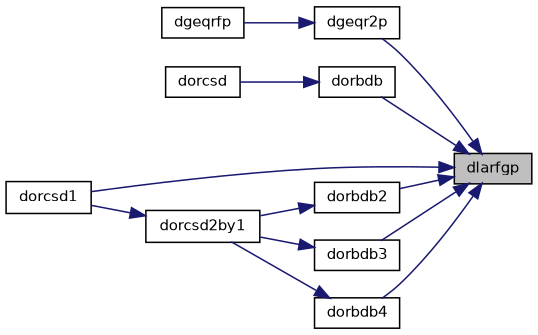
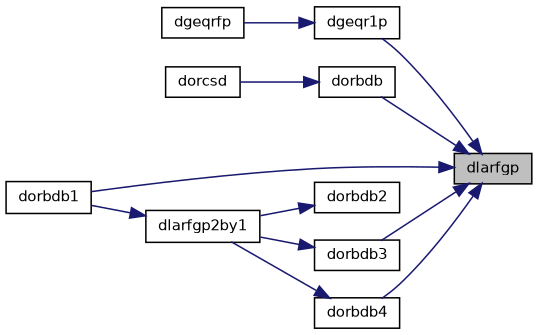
  digraph {
    rankdir=RL
    node [color=black fillcolor=white fontname=Helvetica fontsize=10 shape=record style=filled]
    edge [color=midnightblue dir=back fontname=Helvetica fontsize=10 labelfontname=Helvetica labelfontsize=10 style=solid]
    n1 [fillcolor=grey75 fontcolor=black height=0.2 label=dlarfgp width=0.4]
-   n2 [height=0.2 label=dgeqr2p width=0.4]
+   n2 [height=0.2 label=dgeqr1p width=0.4]
    n3 [height=0.2 label=dorbdb width=0.4]
-   n4 [height=0.2 label=dorcsd1 width=0.4]
+   n4 [height=0.2 label=dorbdb1 width=0.4]
    n5 [height=0.2 label=dorbdb2 width=0.4]
    n6 [height=0.2 label=dorbdb3 width=0.4]
    n7 [height=0.2 label=dorbdb4 width=0.4]
    n8 [height=0.2 label=dgeqrfp width=0.4]
    n9 [height=0.2 label=dorcsd width=0.4]
-   n10 [height=0.2 label=dorcsd2by1 width=0.4]
+   n10 [height=0.2 label=dlarfgp2by1 width=0.4]
    n1 -> n2
    n1 -> n3
    n1 -> n4
-   n1 -> n5
    n1 -> n6
    n1 -> n7
    n2 -> n8
    n3 -> n9
    n5 -> n10
    n6 -> n10
    n7 -> n10
    n10 -> n4
  }
